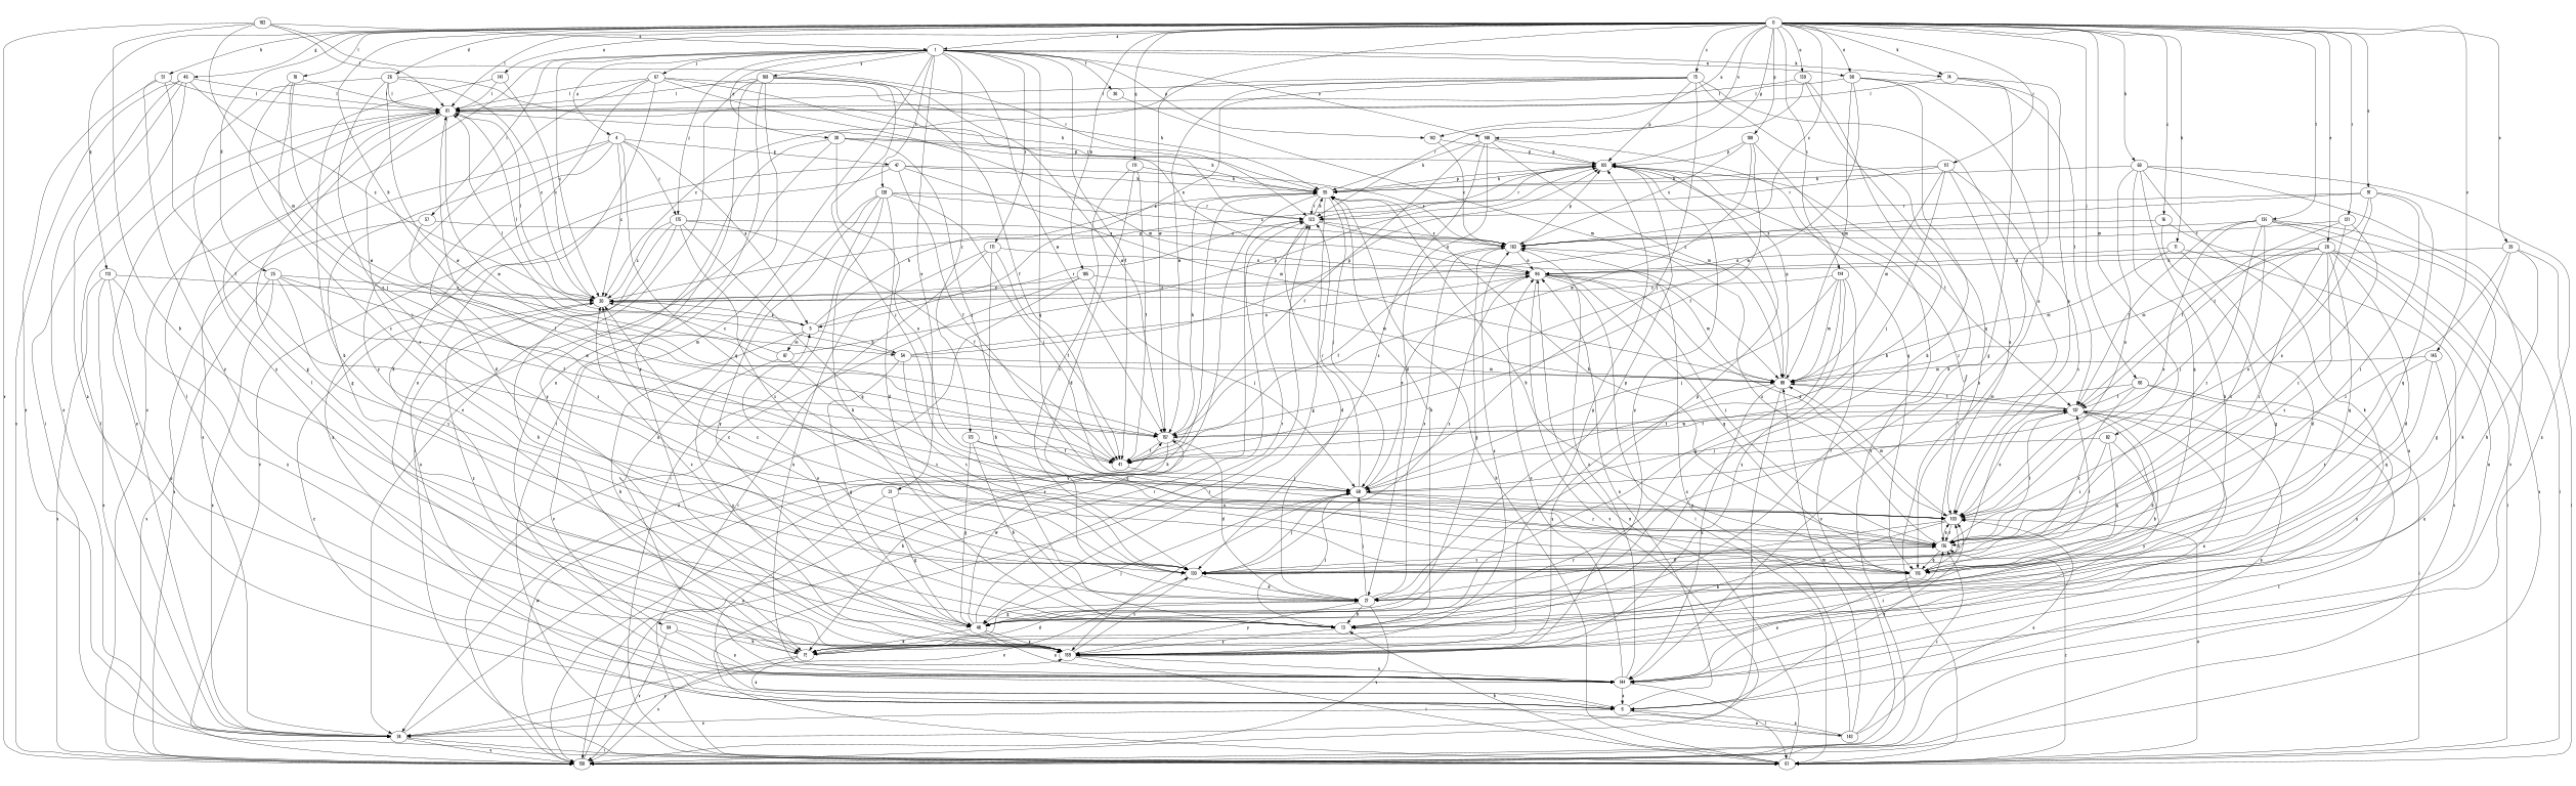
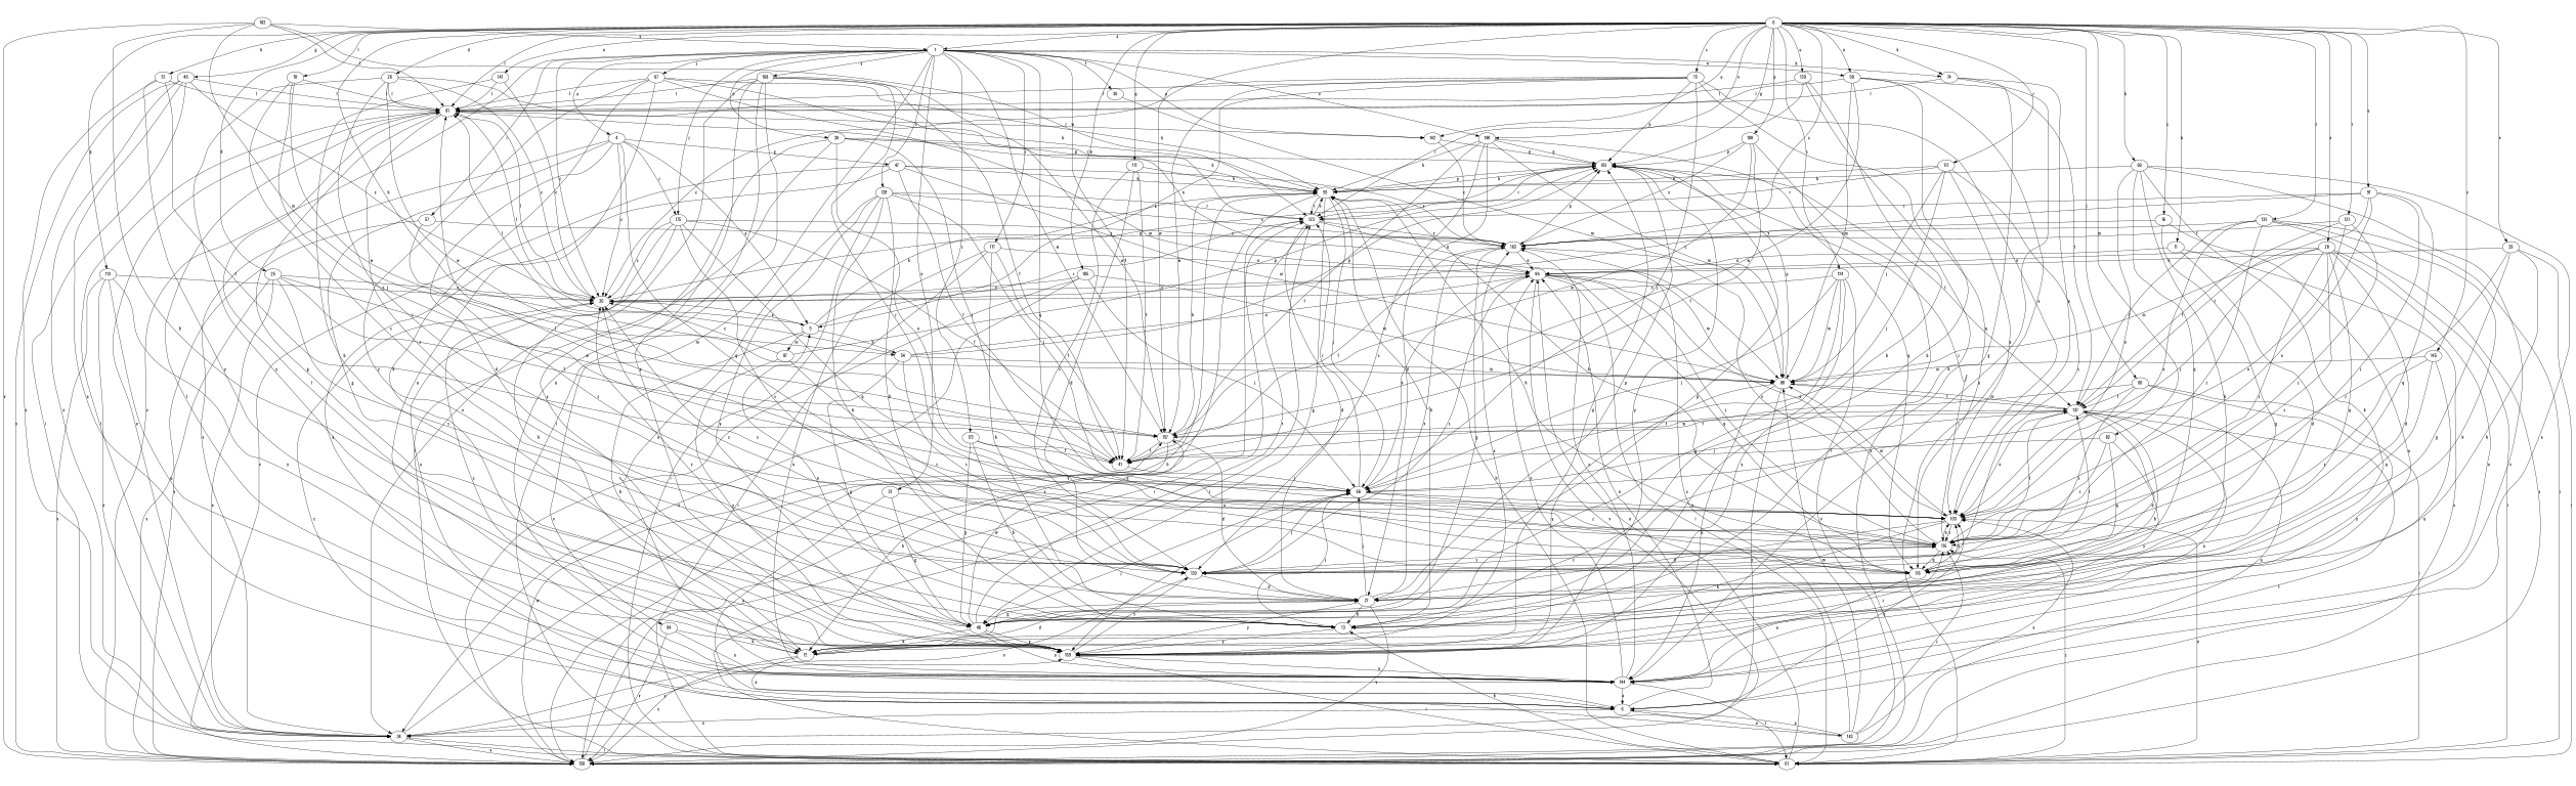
  strict digraph {
    fontname=Oswald
    node [fontname=Oswald]
    edge [fontname=Oswald]
    0
    1
    15
    16
    25
    26
    28
    29
    46
    51
    54
    66
    69
    71
    74
    78
    81
    82
    90
    97
    105
    108
    109
    111
    113
    117
    121
    124
    136
    139
    141
    142
    145
    148
    157
    163
    4
    20
    30
    31
    36
    41
    57
    67
    84
    116
    128
    150
    168
    171
    173
    175
    5
    103
    68
    48
    144
    34
    130
    55
    169
    176
    27
    96
    61
    88
    13
    6
    137
    75
    123
    47
    102
    87
    143
    0 -> 1 [label=a]
    0 -> 15 [label=c]
    0 -> 16 [label=c]
    0 -> 25 [label=d]
    0 -> 26 [label=d]
    0 -> 28 [label=e]
    0 -> 29 [label=e]
    0 -> 46 [label=g]
    0 -> 51 [label=h]
    0 -> 54 [label=h]
    0 -> 66 [label=j]
    0 -> 69 [label=k]
    0 -> 71 [label=k]
    0 -> 74 [label=k]
    0 -> 78 [label=l]
    0 -> 81 [label=l]
    0 -> 82 [label=m]
    0 -> 90 [label=n]
    0 -> 97 [label=o]
    0 -> 105 [label=p]
    0 -> 108 [label=p]
    0 -> 109 [label=p]
    0 -> 111 [label=q]
    0 -> 113 [label=q]
    0 -> 117 [label=r]
    0 -> 121 [label=r]
    0 -> 124 [label=s]
    0 -> 136 [label=t]
    0 -> 139 [label=u]
    0 -> 141 [label=u]
    0 -> 142 [label=u]
    0 -> 145 [label=v]
    0 -> 148 [label=v]
    0 -> 157 [label=w]
    0 -> 163 [label=x]
    1 -> 74 [label=k]
    1 -> 90 [label=n]
    1 -> 142 [label=u]
    1 -> 148 [label=v]
    1 -> 157 [label=w]
    1 -> 4 [label=a]
    1 -> 20 [label=c]
    1 -> 30 [label=e]
    1 -> 31 [label=e]
    1 -> 36 [label=f]
    1 -> 41 [label=f]
    1 -> 57 [label=i]
    1 -> 67 [label=j]
    1 -> 84 [label=m]
    1 -> 116 [label=q]
    1 -> 128 [label=s]
    1 -> 150 [label=v]
    1 -> 168 [label=y]
    1 -> 171 [label=z]
    1 -> 173 [label=z]
    1 -> 175 [label=z]
    15 -> 81 [label=l]
    15 -> 109 [label=p]
    15 -> 157 [label=w]
    15 -> 20 [label=c]
    15 -> 116 [label=q]
    15 -> 5 [label=a]
    15 -> 103 [label=o]
    15 -> 68 [label=j]
    16 -> 163 [label=x]
    16 -> 48 [label=g]
    16 -> 144 [label=u]
    25 -> 157 [label=w]
    25 -> 20 [label=c]
    25 -> 41 [label=f]
    25 -> 150 [label=v]
    25 -> 34 [label=e]
    25 -> 130 [label=s]
    26 -> 81 [label=l]
    26 -> 157 [label=w]
    26 -> 20 [label=c]
    26 -> 55 [label=h]
    26 -> 169 [label=y]
    26 -> 176 [label=z]
    28 -> 116 [label=q]
    28 -> 68 [label=j]
    28 -> 144 [label=u]
    28 -> 130 [label=s]
    28 -> 176 [label=z]
    28 -> 27 [label=d]
    28 -> 96 [label=n]
    28 -> 61 [label=i]
    28 -> 88 [label=m]
    29 -> 48 [label=g]
    29 -> 176 [label=z]
    29 -> 96 [label=n]
    29 -> 61 [label=i]
    29 -> 13 [label=b]
    46 -> 81 [label=l]
    46 -> 20 [label=c]
    46 -> 150 [label=v]
    46 -> 34 [label=e]
    46 -> 61 [label=i]
    46 -> 6 [label=a]
    51 -> 81 [label=l]
    51 -> 41 [label=f]
    51 -> 34 [label=e]
    51 -> 169 [label=y]
    54 -> 81 [label=l]
    54 -> 109 [label=p]
    54 -> 48 [label=g]
    54 -> 130 [label=s]
    54 -> 96 [label=n]
    54 -> 88 [label=m]
    66 -> 41 [label=f]
    66 -> 130 [label=s]
    66 -> 169 [label=y]
    66 -> 61 [label=i]
    66 -> 137 [label=t]
    69 -> 116 [label=q]
    69 -> 150 [label=v]
    69 -> 103 [label=o]
    69 -> 55 [label=h]
    69 -> 13 [label=b]
    69 -> 6 [label=a]
    69 -> 75 [label=k]
    71 -> 150 [label=v]
    71 -> 27 [label=d]
    71 -> 96 [label=n]
-   71 -> 88 [label=m]
    74 -> 81 [label=l]
    74 -> 103 [label=o]
    74 -> 48 [label=g]
    74 -> 144 [label=u]
    78 -> 81 [label=l]
    78 -> 157 [label=w]
    78 -> 68 [label=j]
    78 -> 130 [label=s]
-   81 -> 157 [label=w]
+   81 -> 142 [label=w]
    81 -> 48 [label=g]
    81 -> 34 [label=e]
    81 -> 130 [label=s]
    81 -> 96 [label=n]
    82 -> 41 [label=f]
    82 -> 116 [label=q]
    82 -> 169 [label=y]
    82 -> 176 [label=z]
    90 -> 81 [label=l]
    90 -> 157 [label=w]
    90 -> 61 [label=i]
    90 -> 88 [label=m]
    90 -> 13 [label=b]
    90 -> 137 [label=t]
    97 -> 20 [label=c]
    97 -> 116 [label=q]
    97 -> 103 [label=o]
    97 -> 176 [label=z]
    97 -> 137 [label=t]
    97 -> 123 [label=r]
    105 -> 20 [label=c]
    105 -> 150 [label=v]
    105 -> 68 [label=j]
    105 -> 34 [label=e]
    105 -> 88 [label=m]
    108 -> 109 [label=p]
    108 -> 157 [label=w]
    108 -> 163 [label=x]
    108 -> 41 [label=f]
    108 -> 150 [label=v]
    109 -> 55 [label=h]
    109 -> 169 [label=y]
    109 -> 176 [label=z]
    109 -> 137 [label=t]
    109 -> 123 [label=r]
    111 -> 41 [label=f]
    111 -> 130 [label=s]
    111 -> 55 [label=h]
    111 -> 27 [label=d]
    113 -> 20 [label=c]
    113 -> 150 [label=v]
    113 -> 144 [label=u]
    113 -> 34 [label=e]
    113 -> 169 [label=y]
    117 -> 103 [label=o]
    117 -> 68 [label=j]
    117 -> 130 [label=s]
    117 -> 55 [label=h]
-   117 -> 88 [label=m]
+   117 -> 88 [label=j]
    117 -> 123 [label=r]
    121 -> 163 [label=f]
    121 -> 103 [label=o]
    121 -> 176 [label=z]
    121 -> 137 [label=t]
    124 -> 20 [label=c]
    124 -> 150 [label=v]
    124 -> 68 [label=j]
    124 -> 48 [label=g]
    124 -> 169 [label=y]
    124 -> 88 [label=m]
    136 -> 163 [label=x]
    136 -> 150 [label=v]
    136 -> 103 [label=o]
-   136 -> 130 [label=s]
    136 -> 176 [label=z]
    136 -> 61 [label=i]
    136 -> 137 [label=t]
    136 -> 75 [label=k]
    139 -> 81 [label=l]
    139 -> 13 [label=b]
    139 -> 75 [label=k]
    139 -> 123 [label=r]
    141 -> 81 [label=l]
    141 -> 20 [label=c]
    141 -> 13 [label=b]
    142 -> 109 [label=p]
    142 -> 163 [label=x]
    145 -> 116 [label=q]
    145 -> 144 [label=u]
    145 -> 130 [label=s]
    145 -> 88 [label=m]
    148 -> 109 [label=p]
    148 -> 41 [label=f]
    148 -> 116 [label=q]
    148 -> 130 [label=s]
    148 -> 55 [label=h]
    148 -> 27 [label=d]
    148 -> 88 [label=m]
    157 -> 41 [label=f]
    157 -> 55 [label=h]
    157 -> 27 [label=d]
    157 -> 137 [label=t]
    157 -> 75 [label=k]
    163 -> 109 [label=p]
    163 -> 41 [label=f]
    163 -> 48 [label=g]
    163 -> 96 [label=n]
    4 -> 20 [label=c]
    4 -> 116 [label=q]
    4 -> 175 [label=z]
    4 -> 5 [label=a]
    4 -> 48 [label=g]
    4 -> 34 [label=e]
    4 -> 27 [label=d]
    4 -> 47 [label=g]
    20 -> 81 [label=l]
    20 -> 109 [label=p]
    20 -> 5 [label=a]
    30 -> 109 [label=p]
    30 -> 103 [label=o]
    30 -> 68 [label=j]
    30 -> 55 [label=h]
    30 -> 169 [label=y]
    30 -> 61 [label=i]
    31 -> 103 [label=o]
    31 -> 48 [label=g]
    31 -> 6 [label=a]
    36 -> 88 [label=m]
    41 -> 68 [label=j]
    57 -> 163 [label=x]
    57 -> 150 [label=v]
    57 -> 130 [label=s]
    67 -> 81 [label=l]
    67 -> 144 [label=u]
    67 -> 55 [label=h]
    67 -> 169 [label=y]
    67 -> 88 [label=m]
    67 -> 75 [label=k]
    67 -> 123 [label=r]
    84 -> 150 [label=v]
    84 -> 144 [label=u]
    84 -> 75 [label=k]
    116 -> 20 [label=c]
    116 -> 103 [label=o]
    116 -> 144 [label=u]
    116 -> 55 [label=h]
    116 -> 137 [label=t]
    128 -> 163 [label=x]
    128 -> 68 [label=j]
    128 -> 144 [label=u]
    128 -> 169 [label=y]
    128 -> 27 [label=d]
    128 -> 61 [label=i]
    128 -> 13 [label=b]
    128 -> 123 [label=r]
    150 -> 157 [label=w]
    150 -> 137 [label=t]
    150 -> 123 [label=r]
    168 -> 81 [label=l]
    168 -> 157 [label=w]
    168 -> 41 [label=f]
    168 -> 144 [label=u]
    168 -> 34 [label=e]
    168 -> 169 [label=y]
    168 -> 176 [label=z]
    168 -> 61 [label=i]
    171 -> 41 [label=f]
    171 -> 144 [label=u]
    171 -> 96 [label=n]
    171 -> 61 [label=i]
    171 -> 13 [label=b]
    173 -> 41 [label=f]
    173 -> 103 [label=o]
    173 -> 48 [label=g]
    173 -> 13 [label=b]
    175 -> 163 [label=x]
    175 -> 20 [label=c]
    175 -> 41 [label=f]
    175 -> 116 [label=q]
    175 -> 130 [label=s]
    175 -> 6 [label=a]
    175 -> 75 [label=k]
    5 -> 54 [label=h]
    5 -> 81 [label=l]
    5 -> 55 [label=h]
    5 -> 75 [label=k]
    5 -> 123 [label=r]
    5 -> 87 [label=m]
    103 -> 176 [label=z]
    103 -> 27 [label=d]
    103 -> 88 [label=m]
    103 -> 75 [label=k]
    68 -> 103 [label=o]
    68 -> 169 [label=y]
    68 -> 176 [label=z]
    68 -> 96 [label=n]
    68 -> 123 [label=r]
    48 -> 109 [label=p]
    48 -> 157 [label=w]
    48 -> 20 [label=c]
    48 -> 144 [label=u]
    48 -> 169 [label=y]
    48 -> 75 [label=k]
    48 -> 123 [label=r]
    144 -> 81 [label=l]
    144 -> 163 [label=x]
    144 -> 96 [label=n]
    144 -> 61 [label=i]
    144 -> 6 [label=a]
    34 -> 81 [label=l]
    34 -> 150 [label=v]
    34 -> 55 [label=h]
    34 -> 169 [label=y]
    34 -> 61 [label=i]
    130 -> 20 [label=c]
    130 -> 68 [label=j]
    130 -> 34 [label=e]
    130 -> 176 [label=z]
    130 -> 27 [label=d]
    55 -> 109 [label=p]
    55 -> 150 [label=v]
    55 -> 68 [label=j]
    55 -> 48 [label=g]
    55 -> 123 [label=r]
    169 -> 81 [label=l]
    169 -> 109 [label=p]
    169 -> 163 [label=x]
    169 -> 144 [label=u]
    169 -> 130 [label=s]
    169 -> 176 [label=z]
    169 -> 61 [label=i]
    176 -> 81 [label=l]
    176 -> 163 [label=x]
    176 -> 116 [label=q]
    176 -> 103 [label=o]
    176 -> 130 [label=s]
    176 -> 55 [label=h]
    176 -> 137 [label=t]
    27 -> 109 [label=p]
    27 -> 163 [label=x]
    27 -> 150 [label=v]
    27 -> 68 [label=j]
    27 -> 48 [label=g]
    27 -> 169 [label=y]
    27 -> 13 [label=b]
    96 -> 20 [label=c]
    96 -> 116 [label=q]
    96 -> 150 [label=v]
    96 -> 103 [label=o]
    96 -> 130 [label=s]
    96 -> 176 [label=z]
    96 -> 61 [label=i]
    96 -> 88 [label=m]
    61 -> 103 [label=o]
    61 -> 55 [label=h]
    61 -> 176 [label=z]
    61 -> 96 [label=n]
    61 -> 13 [label=b]
    61 -> 123 [label=r]
    88 -> 109 [label=p]
    88 -> 144 [label=u]
    88 -> 34 [label=e]
    88 -> 169 [label=y]
    88 -> 137 [label=t]
    13 -> 5 [label=o]
    13 -> 68 [label=j]
    13 -> 55 [label=h]
    13 -> 169 [label=y]
    6 -> 103 [label=o]
    6 -> 34 [label=e]
    6 -> 96 [label=n]
    6 -> 143 [label=u]
    137 -> 157 [label=w]
    137 -> 103 [label=o]
    137 -> 68 [label=j]
    137 -> 144 [label=u]
    137 -> 27 [label=d]
    137 -> 88 [label=m]
    137 -> 13 [label=b]
    137 -> 6 [label=a]
    75 -> 20 [label=c]
    75 -> 150 [label=v]
    75 -> 68 [label=j]
    75 -> 27 [label=d]
    75 -> 6 [label=a]
    123 -> 163 [label=x]
    123 -> 150 [label=v]
    123 -> 55 [label=h]
    123 -> 27 [label=d]
    123 -> 96 [label=n]
    47 -> 163 [label=x]
    47 -> 41 [label=f]
    47 -> 150 [label=v]
    47 -> 55 [label=h]
    47 -> 88 [label=m]
    47 -> 6 [label=a]
    102 -> 1 [label=o]
    102 -> 81 [label=l]
    102 -> 150 [label=v]
    102 -> 88 [label=m]
    102 -> 13 [label=b]
    102 -> 123 [label=r]
    87 -> 109 [label=p]
    87 -> 20 [label=c]
    87 -> 130 [label=s]
    87 -> 169 [label=y]
    143 -> 163 [label=x]
    143 -> 20 [label=c]
    143 -> 103 [label=o]
    143 -> 176 [label=z]
    143 -> 88 [label=m]
    143 -> 6 [label=a]
  }
